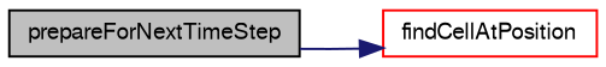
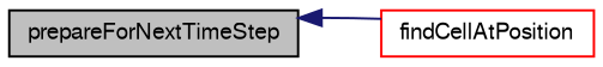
  digraph {
    rankdir=LR
    node [fontname=FreeSans fontsize=10 shape=record]
    n1 [color=black fillcolor=grey75 fontcolor=black height=0.2 label=prepareForNextTimeStep style=filled width=0.4]
    n2 [color=red height=0.2 label=findCellAtPosition width=0.4]
-   n1 -> n2 [color=midnightblue fontname=FreeSans fontsize=10 labelfontname=FreeSans labelfontsize=10 style=solid]
+   n2 -> n1 [color=midnightblue fontname=FreeSans fontsize=10 labelfontname=FreeSans labelfontsize=10 style=solid]
  }
